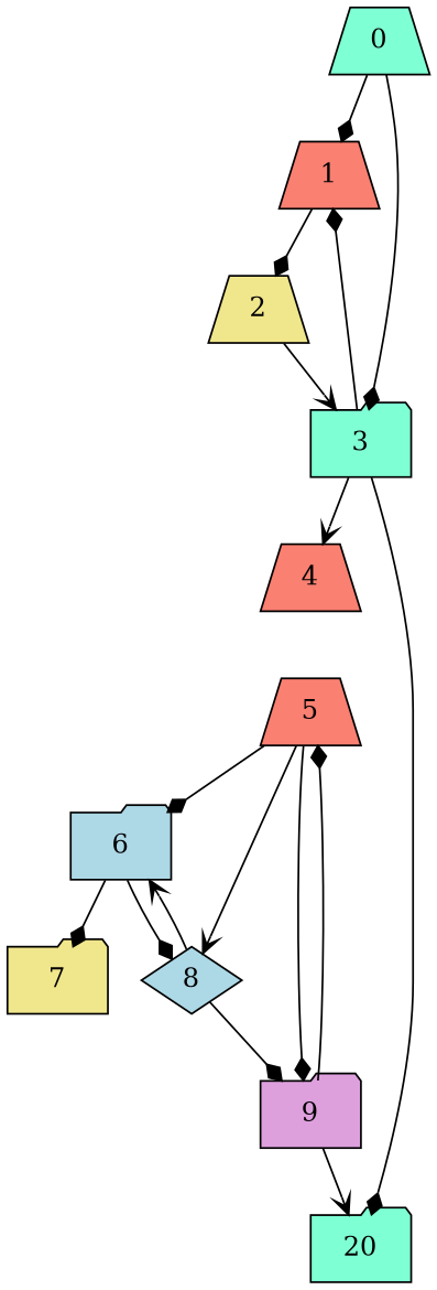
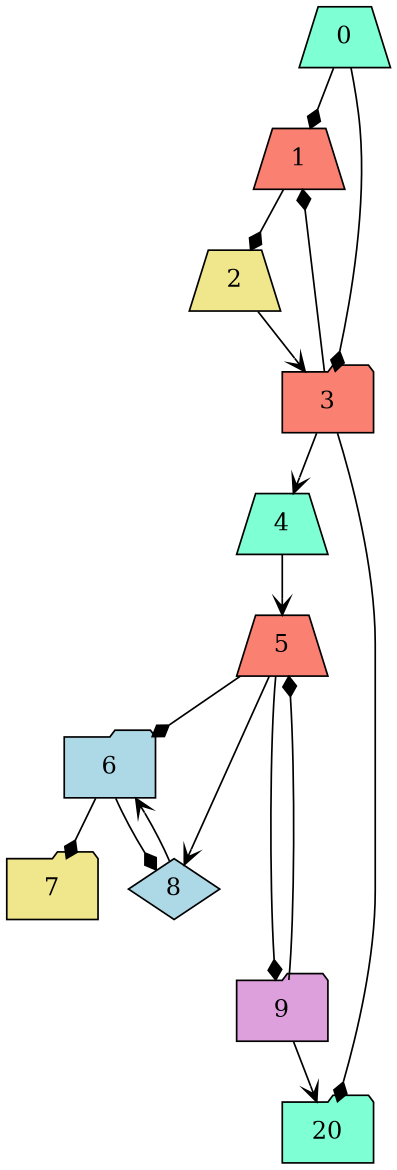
  digraph {
    node [fillcolor=salmon shape=trapezium style=filled]
    edge [arrowhead=diamond]
    1
    0 [fillcolor=aquamarine]
-   3 [fillcolor=aquamarine shape=folder]
+   3 [shape=folder]
    2 [fillcolor=khaki]
-   4
+   4 [fillcolor=aquamarine]
    n6 [fillcolor=aquamarine label=20 shape=folder]
    5
    6 [fillcolor=lightblue shape=folder]
    9 [fillcolor=plum shape=folder]
    8 [fillcolor=lightblue shape=diamond]
    7 [fillcolor=khaki shape=folder]
    1 -> 2
    0 -> 1
    0 -> 3
    3 -> 1
    3 -> 4 [arrowhead=vee]
    3 -> n6
    2 -> 3 [arrowhead=vee]
+   4 -> 5 [arrowhead=vee]
    5 -> 6
    5 -> 9
    5 -> 8 [arrowhead=vee]
    6 -> 8
    6 -> 7
    9 -> n6 [arrowhead=vee]
    9 -> 5
    8 -> 6 [arrowhead=vee]
-   8 -> 9
  }
